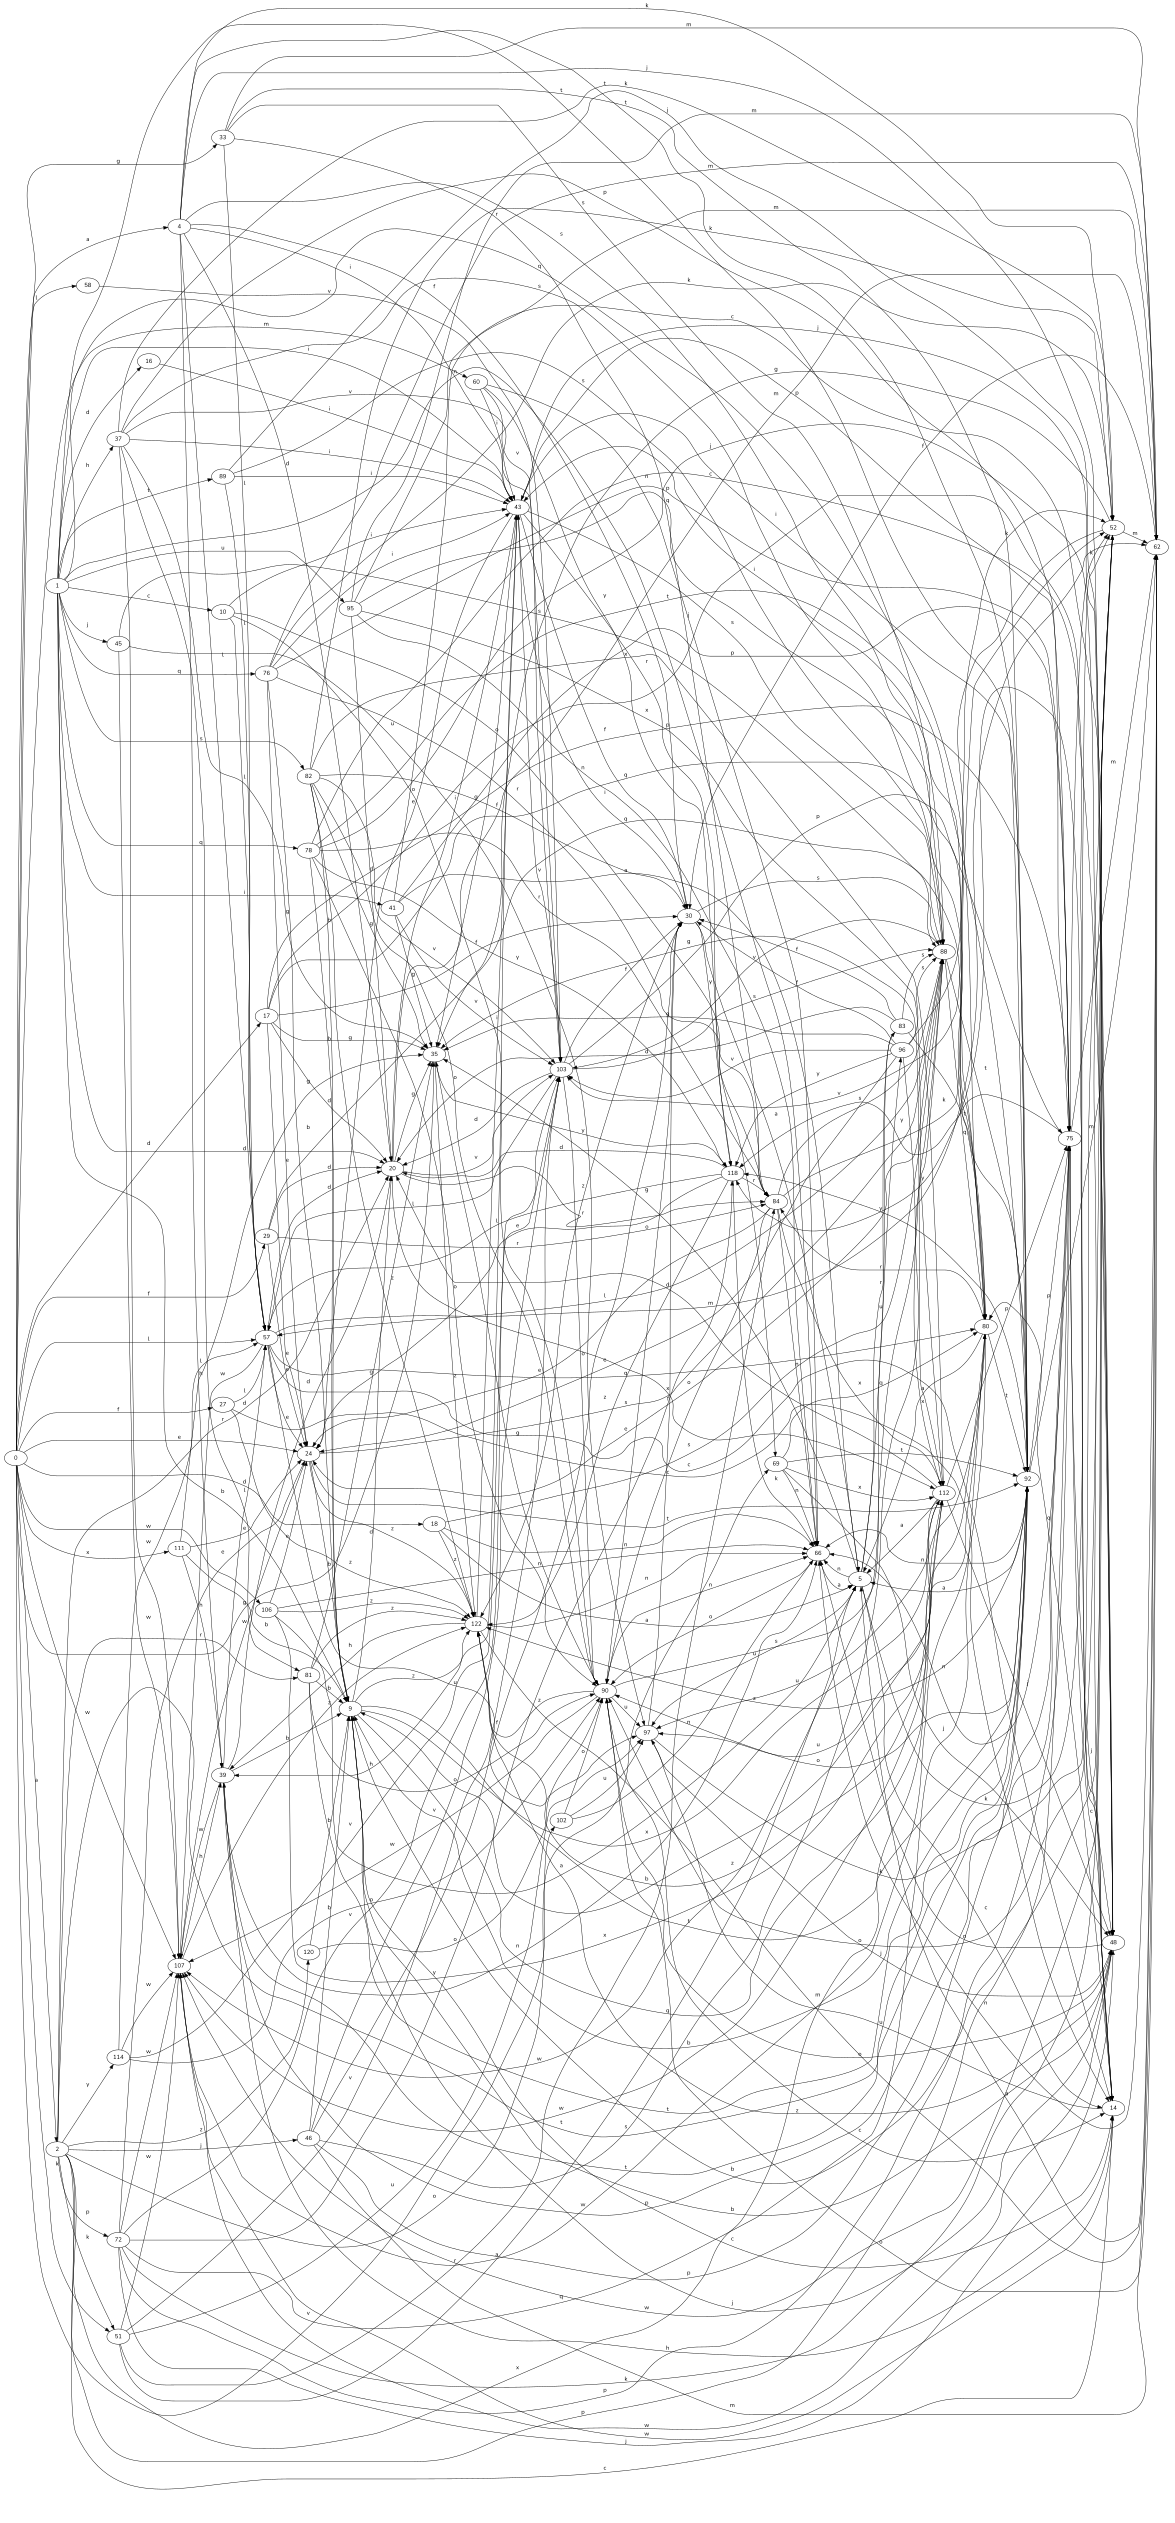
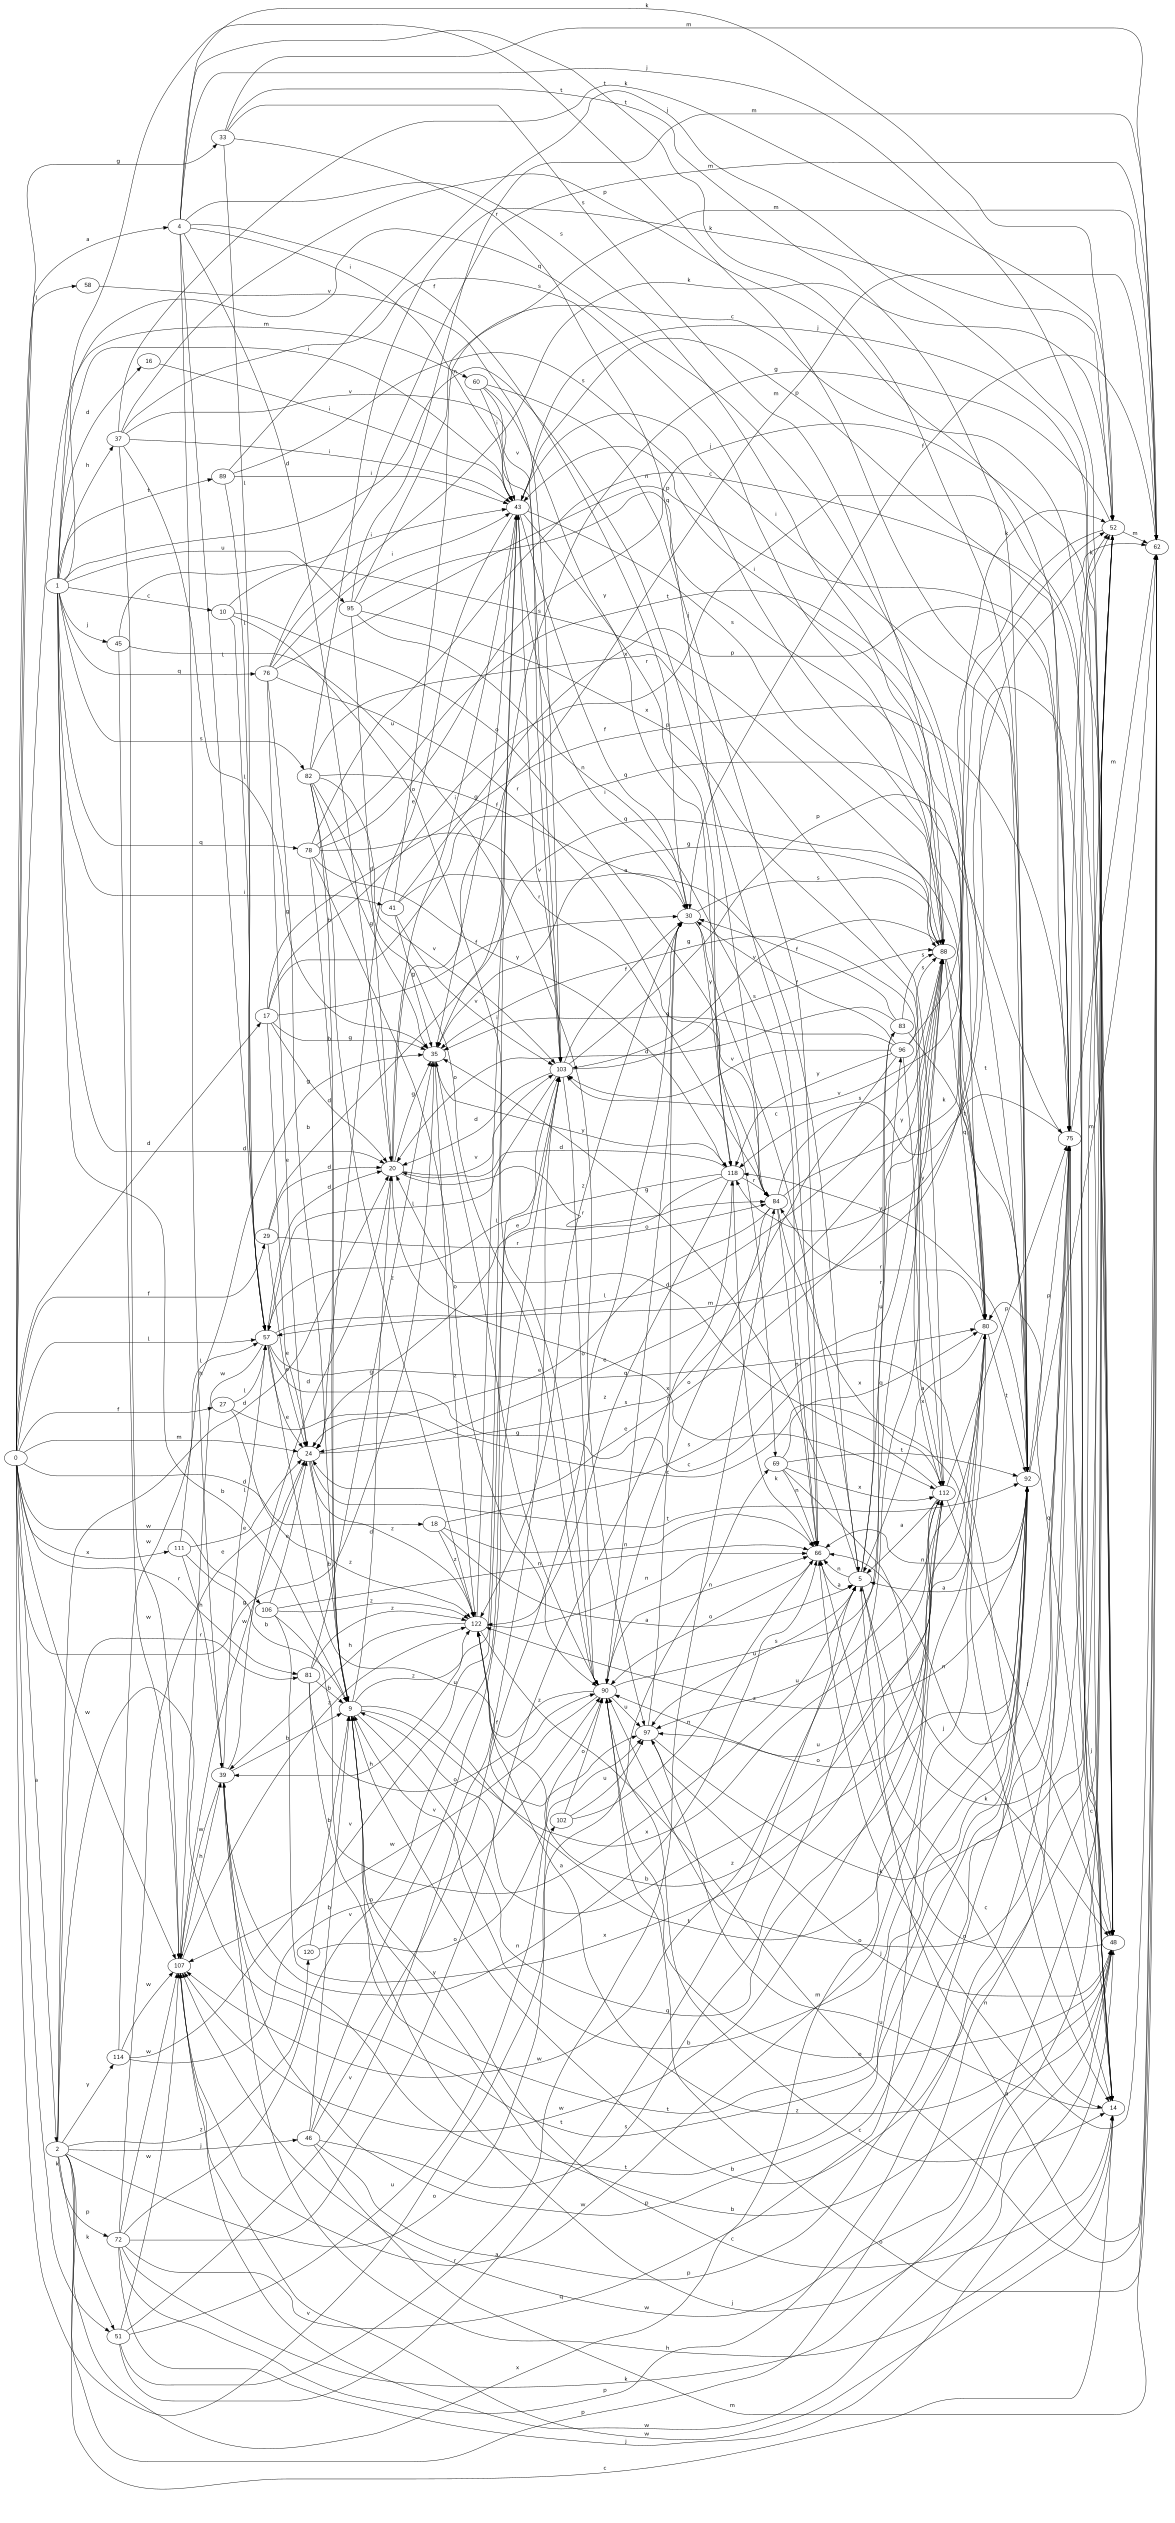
  strict digraph {
    fontname=Nunito
    rankdir=LR
    node [fontname=Nunito]
    edge [fontname=Nunito]
    0
    2
    4
    17
    18
    24
    27
    29
    33
    35
    51
    n12 [label=58]
    57
    60
    81
    102
    106
    107
    111
    20
    92
    14
    46
    69
    72
    75
    112
    114
    120
    43
    30
    39
    48
    52
    88
    80
    66
    5
    122
    9
    84
    62
    118
    97
    103
    n46 [label=90]
    1
    10
    n49 [label=16]
    37
    41
    45
    76
    78
    n55 [label=82]
    89
    95
    83
    96
    0 -> 2 [label=a]
    0 -> 4 [label=a]
    0 -> 17 [label=d]
    0 -> 18 [label=d]
-   0 -> 24 [label=e]
+   0 -> 24 [label=m]
    0 -> 27 [label=f]
    0 -> 29 [label=f]
    0 -> 33 [label=g]
    0 -> 35 [label=g]
    0 -> 51 [label=k]
    0 -> n12 [label=l]
    0 -> 57 [label=l]
    0 -> 60 [label=m]
-   37 -> 81 [label=r]
+   0 -> 81 [label=r]
    0 -> 102 [label=v]
    0 -> 106 [label=w]
    0 -> 107 [label=w]
    0 -> 111 [label=x]
    2 -> 51 [label=k]
    2 -> 81 [label=r]
    2 -> 20 [label=d]
    2 -> 92 [label=t]
    2 -> 14 [label=c]
    2 -> 46 [label=j]
    2 -> 69 [label=o]
    2 -> 72 [label=p]
    2 -> 75 [label=p]
    2 -> 112 [label=x]
    2 -> 114 [label=y]
    2 -> 120 [label=z]
    4 -> 57 [label=l]
    4 -> 20 [label=d]
    4 -> 92 [label=t]
    4 -> 43 [label=i]
    4 -> 30 [label=f]
    4 -> 39 [label=h]
    4 -> 48 [label=j]
    4 -> 52 [label=k]
    4 -> 88 [label=s]
    17 -> 24 [label=e]
    17 -> 35 [label=g]
    17 -> 20 [label=d]
    17 -> 75 [label=p]
    17 -> 30 [label=f]
    17 -> 48 [label=j]
    17 -> 80 [label=q]
    18 -> 88 [label=s]
    18 -> 66 [label=n]
    18 -> 5 [label=a]
    18 -> 122 [label=z]
    24 -> 107 [label=w]
    24 -> 92 [label=t]
    24 -> 88 [label=s]
    24 -> 122 [label=z]
    24 -> 9 [label=b]
    27 -> 57 [label=l]
    27 -> 14 [label=c]
    27 -> 122 [label=z]
    29 -> 24 [label=e]
    29 -> 20 [label=d]
    29 -> 80 [label=q]
    29 -> 84 [label=r]
    33 -> 57 [label=l]
    33 -> 92 [label=t]
    33 -> 88 [label=s]
    33 -> 84 [label=r]
    33 -> 62 [label=m]
    35 -> 122 [label=z]
    35 -> 118 [label=y]
    51 -> 107 [label=w]
    51 -> 5 [label=a]
    51 -> 84 [label=r]
    51 -> 97 [label=u]
    51 -> 103 [label=v]
    n12 -> 103 [label=v]
    57 -> 24 [label=e]
    57 -> 107 [label=w]
    57 -> 20 [label=d]
    57 -> 14 [label=c]
    57 -> 80 [label=q]
    57 -> 62 [label=m]
    57 -> 97 [label=u]
    60 -> 43 [label=i]
    60 -> 66 [label=n]
    60 -> 118 [label=y]
    60 -> 103 [label=v]
    81 -> 35 [label=g]
    81 -> 92 [label=t]
    81 -> 122 [label=z]
    81 -> 9 [label=b]
    81 -> n46 [label=o]
    102 -> 66 [label=n]
    102 -> 97 [label=u]
    102 -> n46 [label=o]
    106 -> 24 [label=e]
    106 -> 112 [label=x]
    106 -> 66 [label=n]
    106 -> 5 [label=a]
    106 -> 122 [label=z]
    107 -> 39 [label=h]
    107 -> 122 [label=z]
    111 -> 24 [label=e]
    111 -> 35 [label=g]
    111 -> 39 [label=h]
    111 -> 9 [label=b]
    20 -> 35 [label=g]
    20 -> 112 [label=x]
    20 -> 43 [label=i]
    20 -> 84 [label=r]
    20 -> 62 [label=m]
    20 -> 103 [label=v]
    92 -> 75 [label=p]
    92 -> 43 [label=i]
    92 -> 66 [label=n]
    92 -> 5 [label=a]
    92 -> 122 [label=z]
    92 -> 9 [label=b]
    92 -> 62 [label=m]
    92 -> 118 [label=y]
    92 -> n46 [label=o]
    14 -> 107 [label=w]
    14 -> 39 [label=h]
    14 -> 80 [label=q]
    14 -> 118 [label=y]
    14 -> 97 [label=u]
    46 -> 75 [label=p]
    46 -> 30 [label=f]
    46 -> 88 [label=s]
    46 -> 9 [label=b]
    46 -> 62 [label=m]
    46 -> 103 [label=v]
    69 -> 92 [label=t]
    69 -> 112 [label=x]
    69 -> 48 [label=j]
    69 -> 80 [label=q]
    69 -> 66 [label=n]
    72 -> 24 [label=e]
    72 -> 107 [label=w]
    72 -> 75 [label=p]
    72 -> 48 [label=j]
    72 -> 52 [label=k]
    72 -> 80 [label=q]
    72 -> 118 [label=y]
    72 -> 103 [label=v]
    75 -> 14 [label=c]
    75 -> 48 [label=j]
    75 -> 52 [label=k]
    75 -> 66 [label=n]
    75 -> 62 [label=m]
    75 -> 118 [label=y]
    112 -> 35 [label=g]
    112 -> 107 [label=w]
    112 -> 20 [label=d]
    112 -> 75 [label=p]
    112 -> 48 [label=j]
    112 -> 5 [label=a]
    112 -> 9 [label=b]
    112 -> 97 [label=u]
    114 -> 57 [label=l]
    114 -> 107 [label=w]
    114 -> 103 [label=v]
    114 -> n46 [label=o]
    120 -> 9 [label=b]
    120 -> n46 [label=o]
    43 -> 24 [label=e]
    43 -> 35 [label=g]
    43 -> 75 [label=p]
    43 -> 30 [label=f]
    43 -> 39 [label=h]
    43 -> 48 [label=j]
    43 -> 88 [label=s]
    43 -> 84 [label=r]
    43 -> 103 [label=v]
    30 -> 43 [label=i]
    30 -> 88 [label=s]
-   30 -> 5 [label=a]
+   30 -> 5 [label=c]
    30 -> 122 [label=z]
    30 -> 118 [label=y]
    30 -> n46 [label=o]
    39 -> 57 [label=l]
    39 -> 107 [label=w]
    39 -> 20 [label=d]
    39 -> 92 [label=t]
    39 -> 75 [label=p]
    39 -> 66 [label=n]
    39 -> 9 [label=b]
    48 -> 107 [label=w]
    48 -> 66 [label=n]
    48 -> 122 [label=z]
    48 -> 9 [label=b]
    48 -> n46 [label=o]
    52 -> 35 [label=g]
    52 -> 107 [label=w]
    52 -> 9 [label=b]
    52 -> 62 [label=m]
    52 -> 103 [label=v]
    52 -> n46 [label=o]
    88 -> 24 [label=e]
+   88 -> 35 [label=g]
    88 -> 57 [label=l]
    88 -> 92 [label=t]
    88 -> 80 [label=q]
    88 -> 103 [label=v]
    80 -> 107 [label=w]
    80 -> 92 [label=t]
    80 -> 43 [label=i]
    80 -> 5 [label=a]
    80 -> 122 [label=z]
    80 -> 84 [label=r]
    80 -> 97 [label=u]
    66 -> 5 [label=a]
    66 -> n46 [label=o]
    5 -> 35 [label=g]
    5 -> 14 [label=c]
    5 -> 52 [label=k]
    5 -> 66 [label=n]
    5 -> 97 [label=u]
    5 -> 83 [label=r]
    5 -> 96 [label=u]
    122 -> 43 [label=i]
    122 -> 39 [label=h]
    122 -> 66 [label=n]
    122 -> 62 [label=m]
    9 -> 20 [label=d]
    9 -> 92 [label=t]
    9 -> 14 [label=c]
    9 -> 112 [label=x]
    9 -> 48 [label=j]
    9 -> 80 [label=q]
    9 -> 122 [label=z]
    84 -> 24 [label=e]
    84 -> 112 [label=x]
    84 -> 52 [label=k]
    84 -> 88 [label=s]
    84 -> 66 [label=n]
    84 -> n46 [label=o]
    62 -> 30 [label=f]
    62 -> 66 [label=n]
    62 -> 5 [label=a]
    62 -> n46 [label=o]
    118 -> 24 [label=e]
    118 -> 57 [label=l]
    118 -> 20 [label=d]
    118 -> 66 [label=k]
    118 -> 122 [label=z]
    118 -> 84 [label=r]
    97 -> 30 [label=f]
    97 -> 48 [label=j]
    97 -> 52 [label=k]
    103 -> 57 [label=l]
    103 -> 20 [label=d]
    103 -> 75 [label=p]
    103 -> 30 [label=f]
    103 -> 88 [label=s]
    103 -> n46 [label=o]
    n46 -> 35 [label=g]
    n46 -> 107 [label=w]
    n46 -> 14 [label=c]
    n46 -> 88 [label=s]
    n46 -> 66 [label=n]
    n46 -> 122 [label=z]
    n46 -> 97 [label=u]
    1 -> 20 [label=d]
    1 -> 92 [label=t]
    1 -> 43 [label=i]
    1 -> 80 [label=q]
    1 -> 66 [label=n]
    1 -> 9 [label=b]
    1 -> 10 [label=c]
    1 -> n49 [label=d]
    1 -> 37 [label=h]
    1 -> 41 [label=i]
    1 -> 45 [label=j]
    1 -> 76 [label=q]
    1 -> 78 [label=q]
    1 -> n55 [label=s]
    1 -> 89 [label=t]
    1 -> 95 [label=u]
    10 -> 57 [label=l]
    10 -> 69 [label=o]
    10 -> 43 [label=i]
    10 -> n46 [label=o]
    n49 -> 43 [label=i]
    37 -> 35 [label=g]
    37 -> 107 [label=w]
    37 -> 75 [label=p]
    37 -> 43 [label=i]
    37 -> 52 [label=k]
    37 -> 88 [label=s]
    37 -> 103 [label=v]
    41 -> 35 [label=g]
    41 -> 75 [label=p]
    41 -> 5 [label=a]
    41 -> 62 [label=m]
    41 -> 103 [label=v]
    45 -> 107 [label=w]
    45 -> 88 [label=s]
    45 -> 97 [label=u]
    76 -> 24 [label=e]
    76 -> 75 [label=p]
    76 -> 43 [label=i]
    76 -> 52 [label=k]
    76 -> 9 [label=b]
    76 -> 84 [label=r]
    76 -> 62 [label=m]
    78 -> 92 [label=t]
    78 -> 14 [label=c]
    78 -> 48 [label=j]
    78 -> 9 [label=b]
    78 -> 84 [label=r]
    78 -> 118 [label=y]
    78 -> n46 [label=o]
    n55 -> 35 [label=g]
    n55 -> 112 [label=x]
    n55 -> 30 [label=f]
    n55 -> 52 [label=k]
    n55 -> 122 [label=z]
    n55 -> 9 [label=b]
    n55 -> 103 [label=v]
    n55 -> n46 [label=o]
    89 -> 57 [label=l]
    89 -> 43 [label=i]
    89 -> 48 [label=j]
    89 -> 88 [label=s]
    95 -> 20 [label=d]
    95 -> 14 [label=c]
    95 -> 112 [label=x]
    95 -> 80 [label=q]
    95 -> 66 [label=n]
    95 -> 62 [label=m]
    83 -> 107 [label=w]
    83 -> 20 [label=d]
    83 -> 92 [label=t]
    83 -> 30 [label=f]
    83 -> 88 [label=s]
    96 -> 24 [label=e]
    96 -> 35 [label=g]
    96 -> 112 [label=x]
    96 -> 30 [label=f]
    96 -> 52 [label=k]
    96 -> 88 [label=s]
    96 -> 118 [label=y]
    96 -> 103 [label=v]
  }
